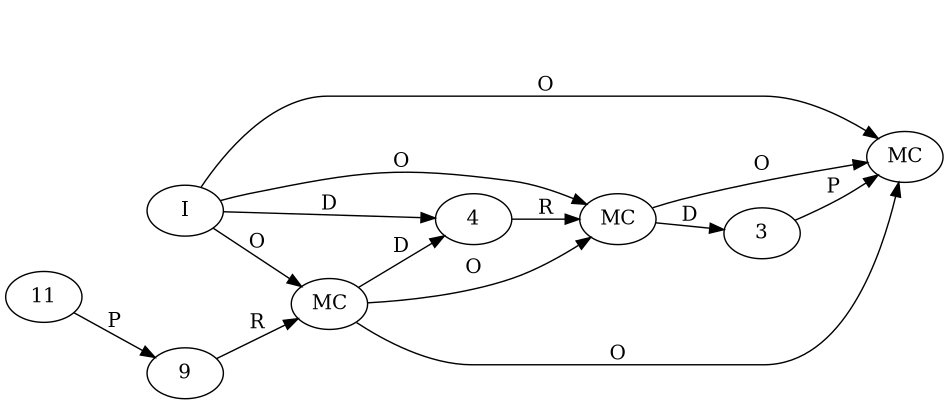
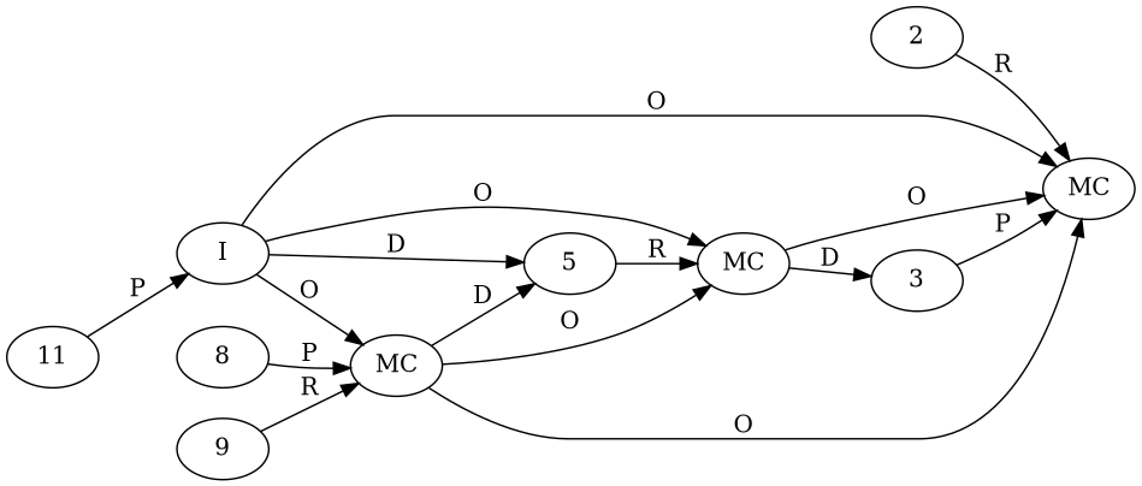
  digraph {
    rankdir=LR
    node [t=CapReqBuilder]
    n1 [l=156 label=MC s="isEffective()" t=AbstractResolveContext]
+   2 [n=context t=BndrunResolveContext]
    3 [n=anotherFilteredActiveReq t=Requirement]
    n4 [l=148 label=MC s="buildSyntheticRequirement()" t=UNKNOWN]
-   5 [n=dummy_ t=UNKNOWN label=4]
+   5 [n=dummy_ t=UNKNOWN]
    n6 [l=148 label=MC s="addDirective()"]
+   8 [n="Namespace.EFFECTIVE_RESOLVE" t="Namespace.EFFECTIVE_RESOLVE" v=null]
    9 [n=dummy_]
    n9 [l=148 label=I]
    11 [t=String v="dummy.ns"]
+   2 -> n1 [label=R]
    3 -> n1 [label=P]
    n4 -> n1 [label=O]
    n4 -> 3 [label=D]
    5 -> n4 [label=R]
    n6 -> n1 [label=O]
    n6 -> n4 [label=O]
    n6 -> 5 [label=D]
+   8 -> n6 [label=P]
    9 -> n6 [label=R]
    n9 -> n1 [label=O]
    n9 -> n4 [label=O]
    n9 -> 5 [label=D]
    n9 -> n6 [label=O]
-   11 -> 9 [label=P]
+   11 -> n9 [label=P]
  }
